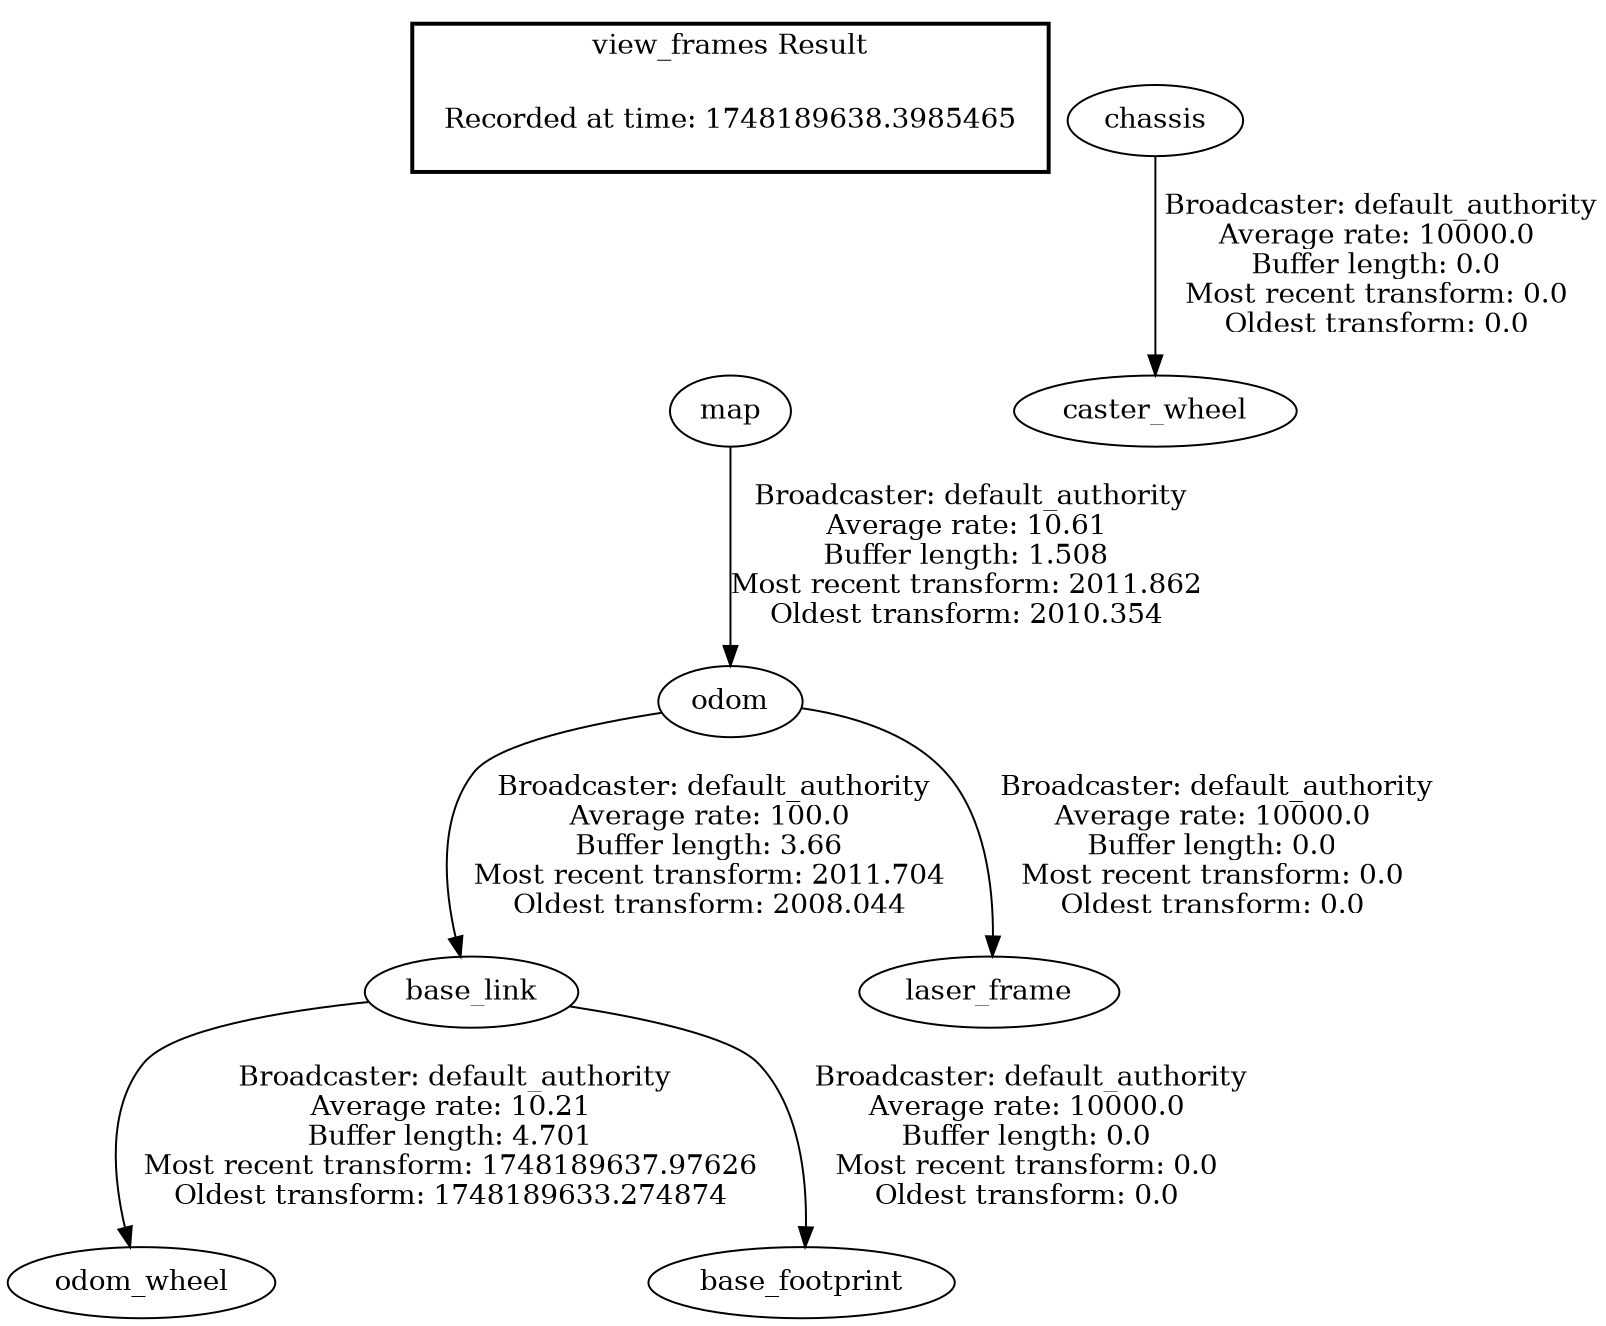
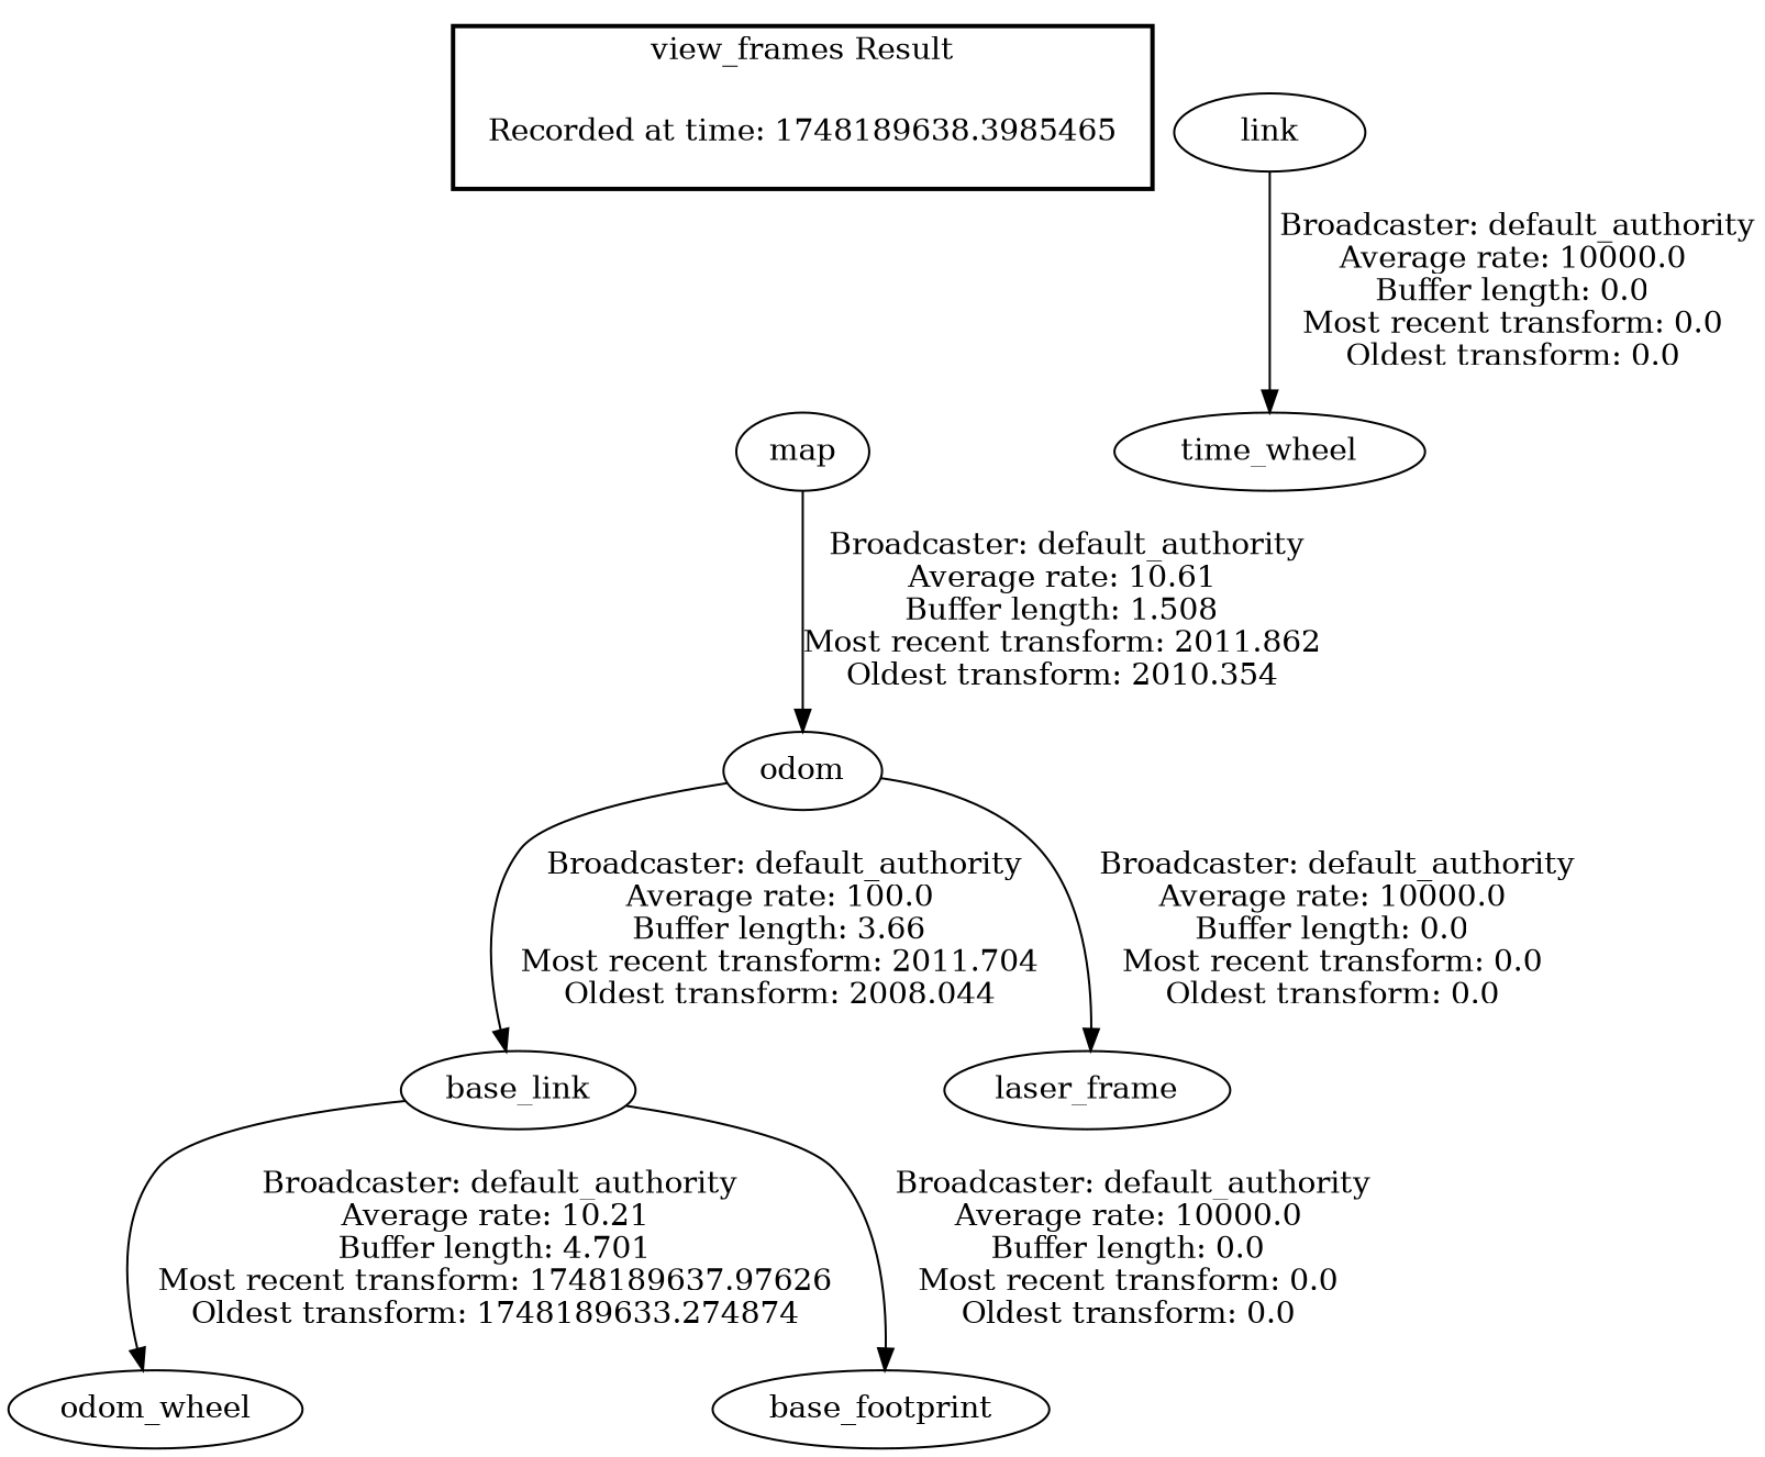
  digraph {
    "Recorded at time: 1748189638.3985465" [shape=plaintext]
    map
    n3 [label=odom_wheel]
    base_link
    base_footprint
-   chassis
-   caster_wheel
+   chassis [label=link]
+   caster_wheel [label=time_wheel]
    odom
    laser_frame
    subgraph cluster_1 {
      color=black
      label="view_frames Result"
      style=bold
      "Recorded at time: 1748189638.3985465"
    }
    "Recorded at time: 1748189638.3985465" -> map [style=invis]
    map -> odom [label=" Broadcaster: default_authority\nAverage rate: 10.61\nBuffer length: 1.508\nMost recent transform: 2011.862\nOldest transform: 2010.354\n"]
    base_link -> n3 [label=" Broadcaster: default_authority\nAverage rate: 10.21\nBuffer length: 4.701\nMost recent transform: 1748189637.97626\nOldest transform: 1748189633.274874\n"]
    base_link -> base_footprint [label=" Broadcaster: default_authority\nAverage rate: 10000.0\nBuffer length: 0.0\nMost recent transform: 0.0\nOldest transform: 0.0\n"]
    chassis -> caster_wheel [label=" Broadcaster: default_authority\nAverage rate: 10000.0\nBuffer length: 0.0\nMost recent transform: 0.0\nOldest transform: 0.0\n"]
    odom -> base_link [label=" Broadcaster: default_authority\nAverage rate: 100.0\nBuffer length: 3.66\nMost recent transform: 2011.704\nOldest transform: 2008.044\n"]
    odom -> laser_frame [label=" Broadcaster: default_authority\nAverage rate: 10000.0\nBuffer length: 0.0\nMost recent transform: 0.0\nOldest transform: 0.0\n"]
  }
